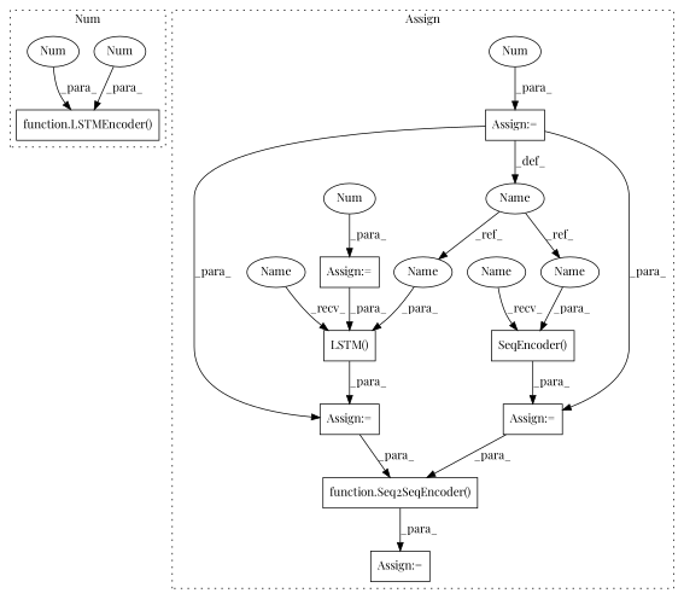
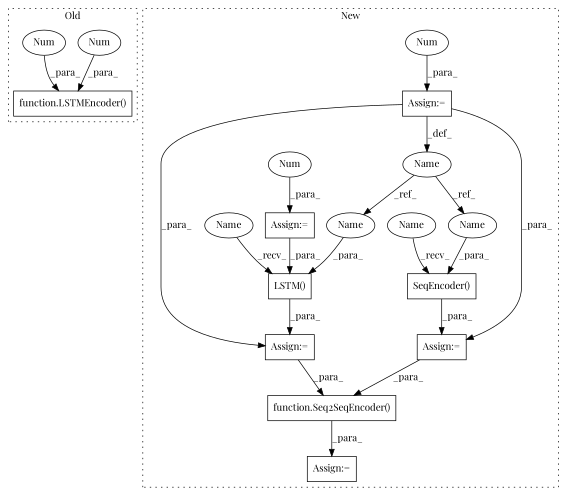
  digraph {
    fontname="Playfair Display"
    node [a=87 fontname="Playfair Display" l=2 shape=box]
    edge [fontname="Playfair Display"]
    n1 [a=75 l="12,99" label="function.LSTMEncoder()" s="4040,4064"]
    n2 [a=76 label=Num s=4058 shape=ellipse]
    n3 [a=76 label=Num s=4062 shape=ellipse]
    n4 [a=75 l="13,1" label="SeqEncoder()" s="5363,5402"]
    n5 [l=14 label=Name s=5158 shape=ellipse]
    n6 [a=75 l="8,137" label="LSTM()" s="5426,5461"]
    n7 [a=75 l="15,1" label="function.Seq2SeqEncoder()" s="5625,5661"]
    n8 [a=68 l=3 label="Assign:=" s=5360]
    n9 [a=68 l=3 label="Assign:=" s=5198]
    n10 [a=76 label=Num s=5201 shape=ellipse]
    n11 [a=68 l=3 label="Assign:=" s=5423]
    n12 [a=68 l=3 label="Assign:=" s=5622]
    n13 [a=68 l=3 label="Assign:=" s=5172]
    n14 [a=76 label=Num s=5175 shape=ellipse]
    n15 [label=Name s=5363 shape=ellipse]
    n16 [label=Name s=5426 shape=ellipse]
    n17 [l=14 label=Name s=5388 shape=ellipse]
    n18 [l=14 label=Name s=5434 shape=ellipse]
    subgraph cluster_1 {
-     label=Num
+     label=Old
      style=dotted
      n1
      n2
      n3
    }
    subgraph cluster_2 {
-     label=Assign
+     label=New
      style=dotted
      n4
      n5
      n6
      n7
      n8
      n9
      n10
      n11
      n12
      n13
      n14
      n15
      n16
      n17
      n18
    }
    n2 -> n1 [label=_para_]
    n3 -> n1 [label=_para_]
    n4 -> n8 [label=_para_]
    n5 -> n17 [label=_ref_]
    n5 -> n18 [label=_ref_]
    n6 -> n11 [label=_para_]
    n7 -> n12 [label=_para_]
    n8 -> n7 [label=_para_]
    n9 -> n6 [label=_para_]
    n10 -> n9 [label=_para_]
    n11 -> n7 [label=_para_]
    n13 -> n5 [label=_def_]
    n13 -> n8 [label=_para_]
    n13 -> n11 [label=_para_]
    n14 -> n13 [label=_para_]
    n15 -> n4 [label=_recv_]
    n16 -> n6 [label=_recv_]
    n17 -> n4 [label=_para_]
    n18 -> n6 [label=_para_]
  }
